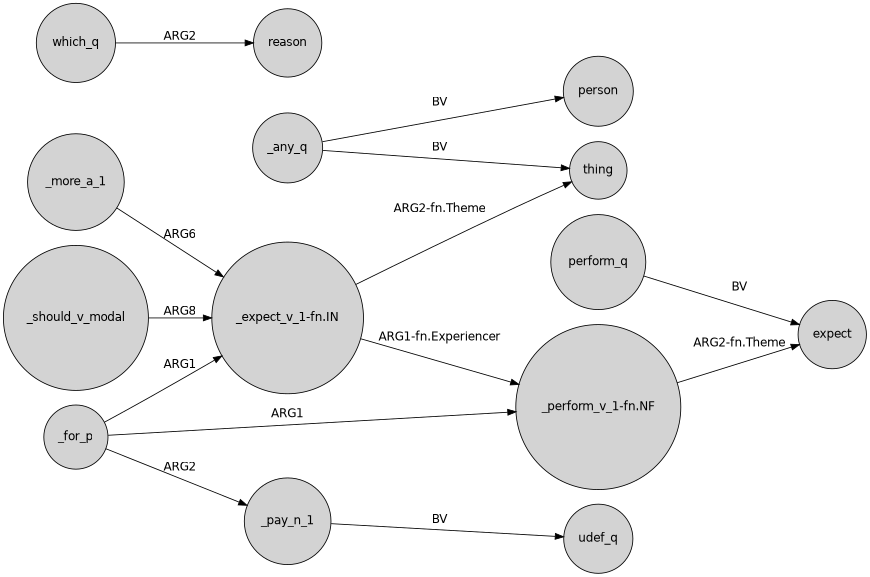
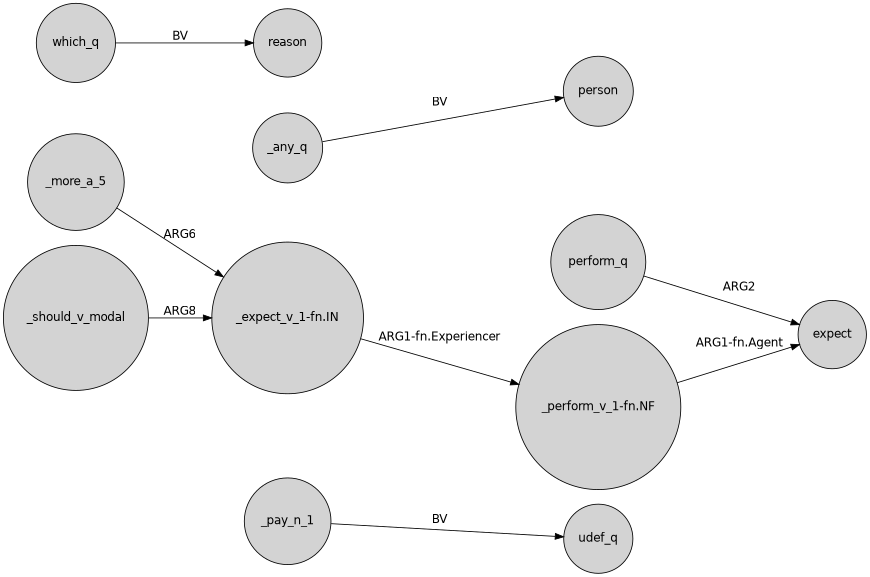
  digraph {
    fontname="DejaVu Sans"
    rankdir=LR
    node [fontname="DejaVu Sans" shape=circle style=filled]
    edge [fontname="DejaVu Sans"]
    "_expect_v_1-fn.IN"
-   thing
    "_perform_v_1-fn.NF"
-   _for_p
    _pay_n_1
    udef_q
    n7 [label=expect]
    _any_q
    person
-   _more_a_1
+   _more_a_1 [label=_more_a_5]
    _should_v_modal
    which_q
    reason
    n14 [label=perform_q]
-   "_expect_v_1-fn.IN" -> thing [label="ARG2-fn.Theme"]
    "_expect_v_1-fn.IN" -> "_perform_v_1-fn.NF" [label="ARG1-fn.Experiencer"]
-   "_perform_v_1-fn.NF" -> n7 [label="ARG2-fn.Theme"]
-   _for_p -> "_expect_v_1-fn.IN" [label=ARG1]
-   _for_p -> "_perform_v_1-fn.NF" [label=ARG1]
-   _for_p -> _pay_n_1 [label=ARG2]
+   "_perform_v_1-fn.NF" -> n7 [label="ARG1-fn.Agent"]
    _pay_n_1 -> udef_q [label=BV]
-   _any_q -> thing [label=BV]
    _any_q -> person [label=BV]
    _more_a_1 -> "_expect_v_1-fn.IN" [label=ARG6]
    _should_v_modal -> "_expect_v_1-fn.IN" [label=ARG8]
-   which_q -> reason [label=ARG2]
-   n14 -> n7 [label=BV]
+   which_q -> reason [label=BV]
+   n14 -> n7 [label=ARG2]
  }
